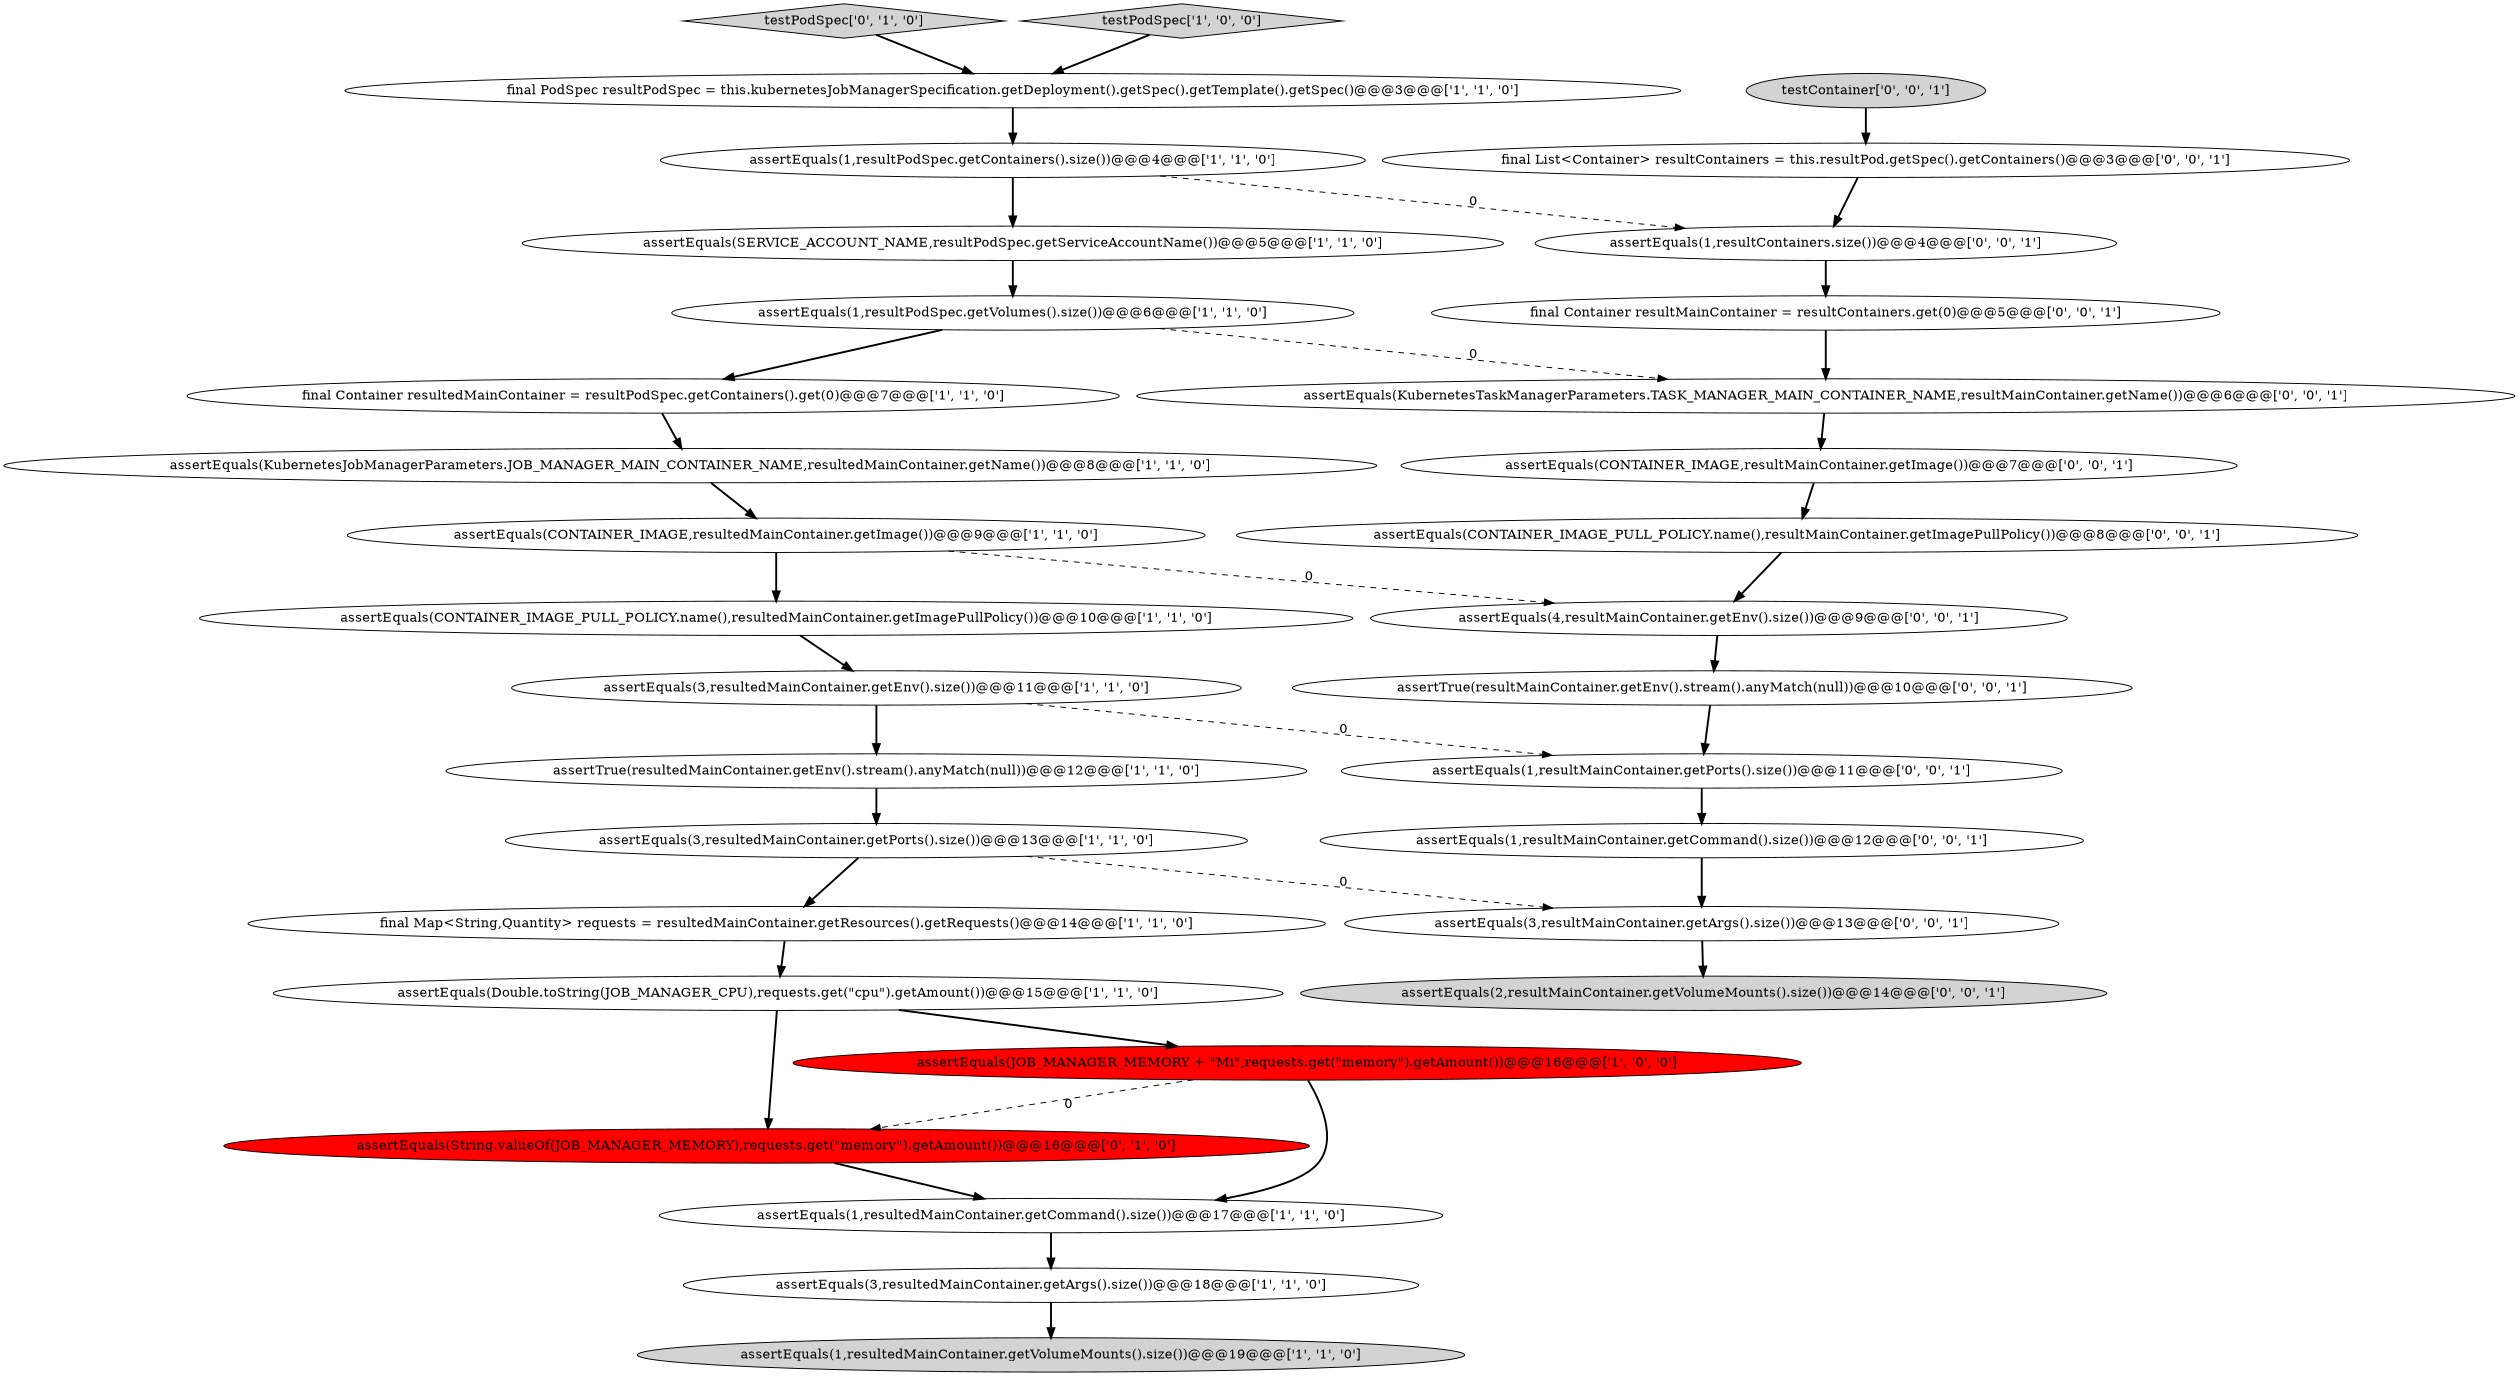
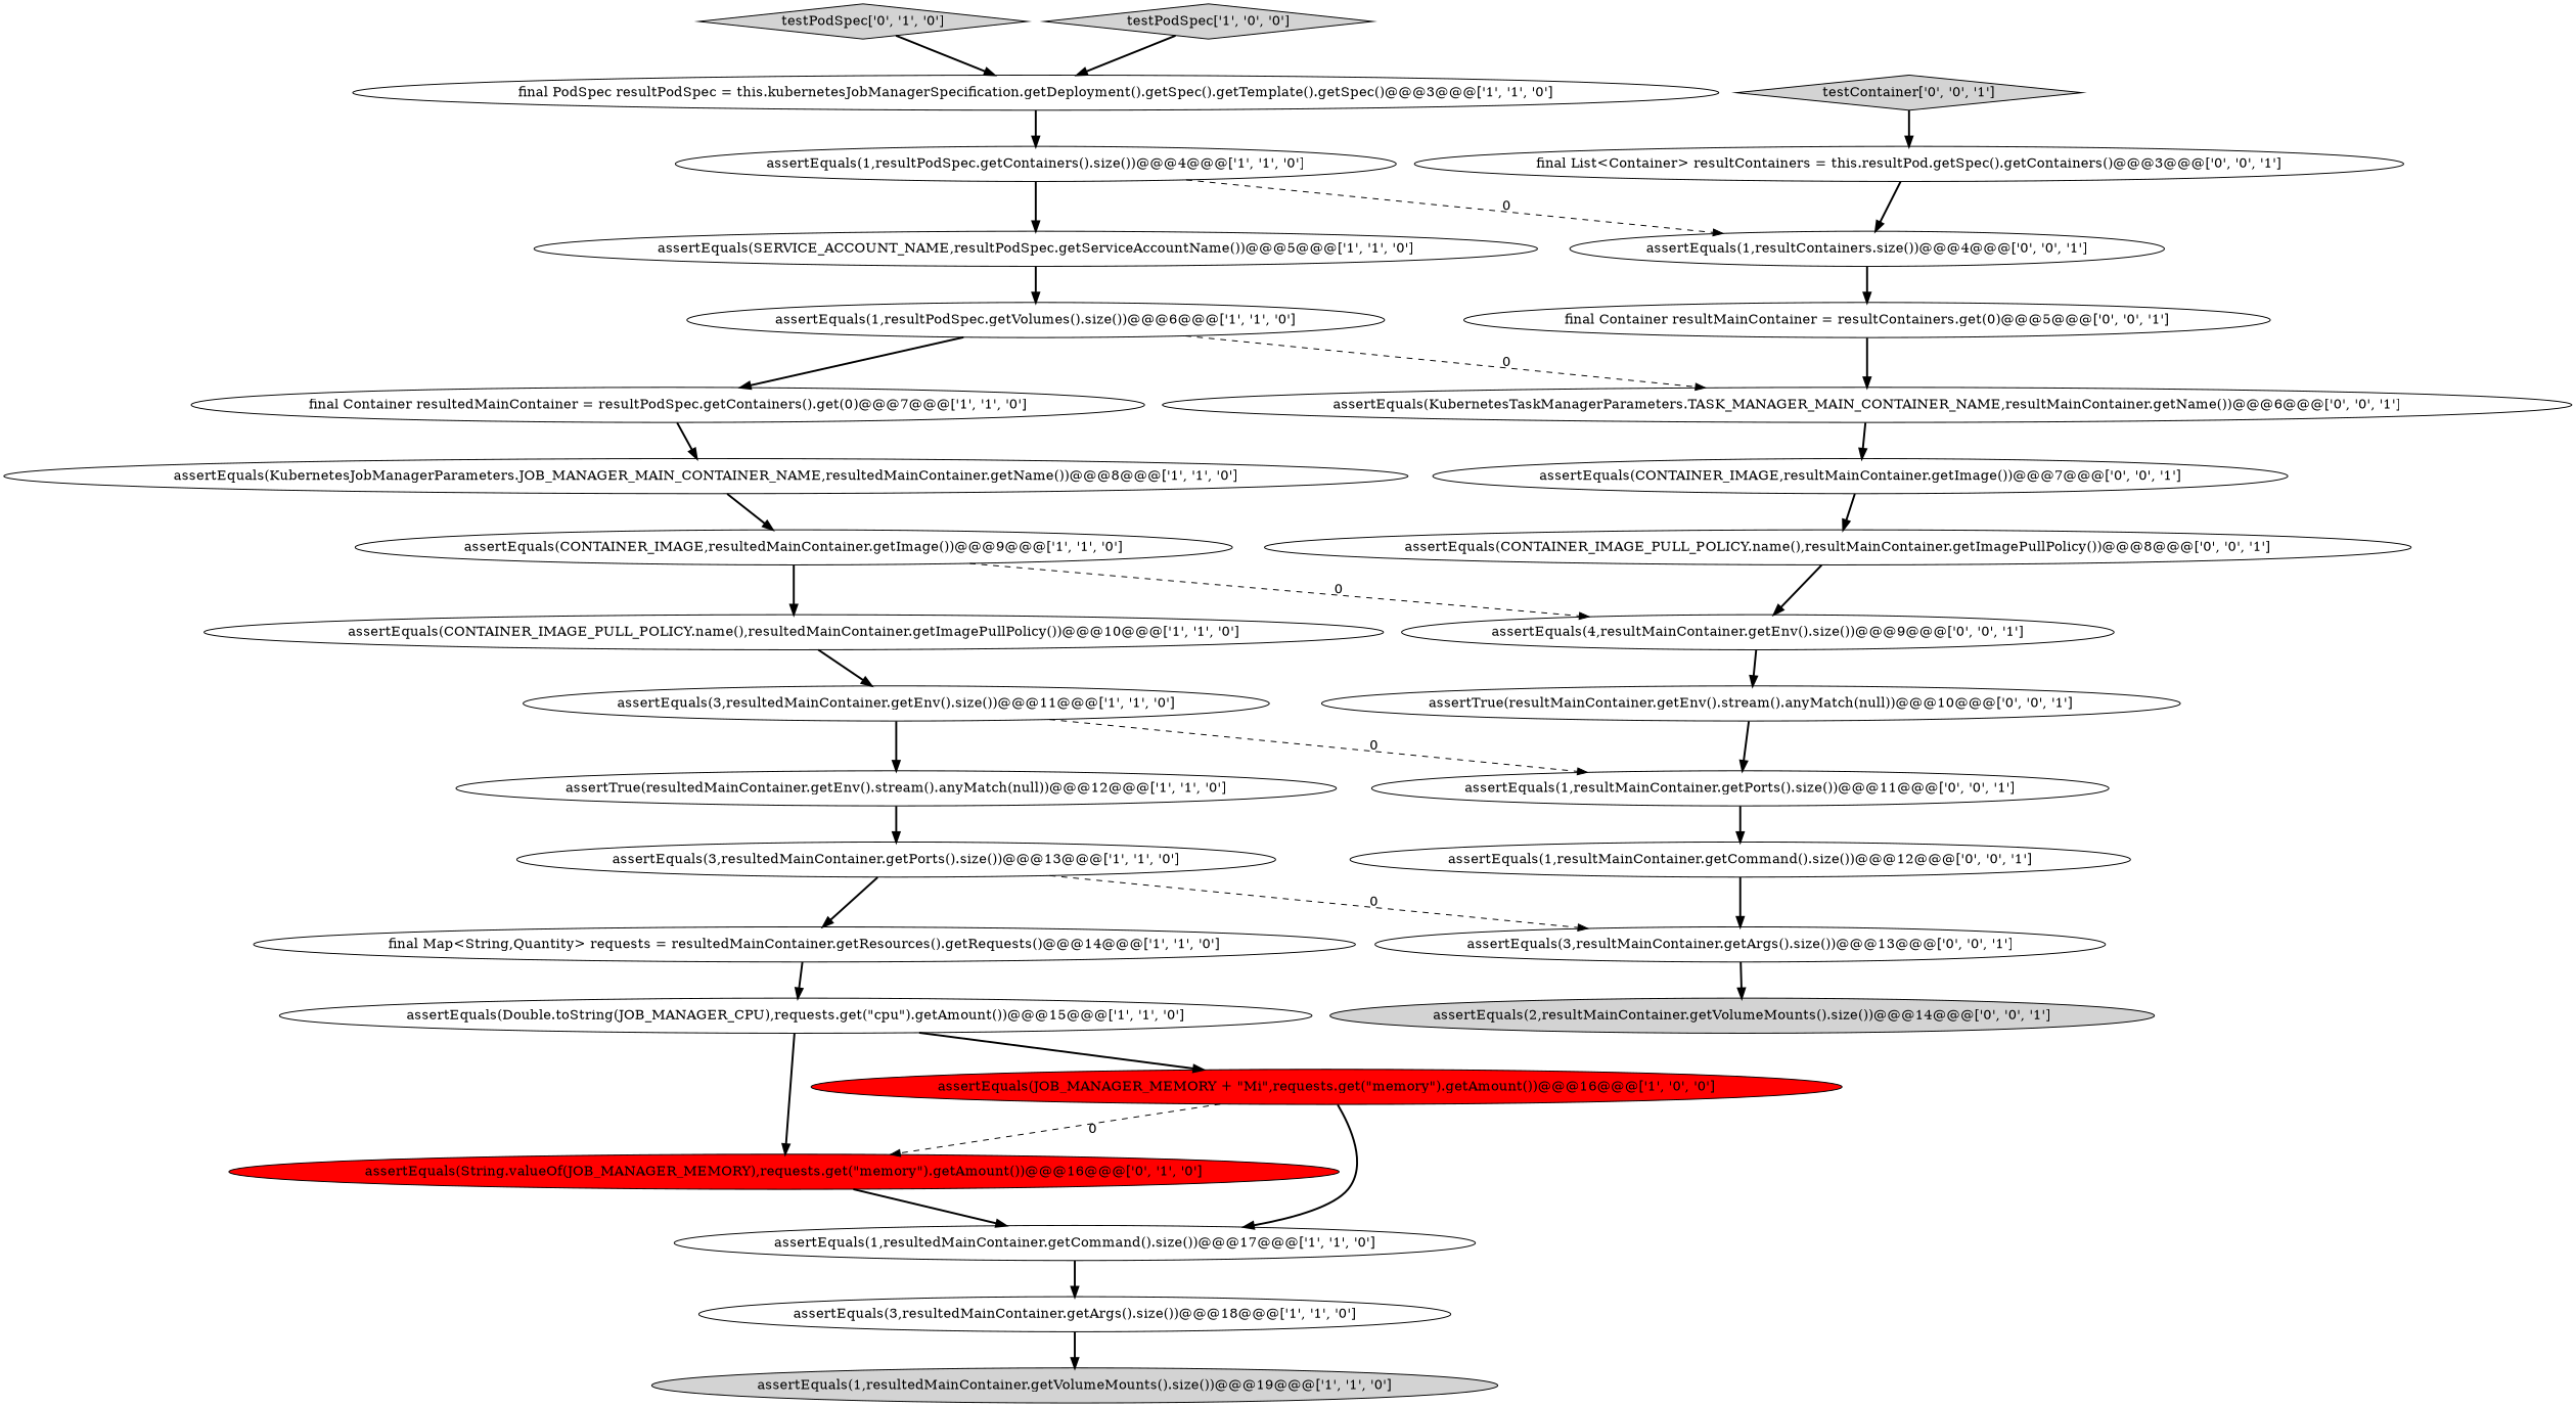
  digraph {
    node [fillcolor=white shape=ellipse style=filled]
    edge [style=bold]
    n1 [label="assertEquals(3,resultedMainContainer.getArgs().size())@@@18@@@['1', '1', '0']"]
    n2 [fillcolor=lightgray label="assertEquals(1,resultedMainContainer.getVolumeMounts().size())@@@19@@@['1', '1', '0']"]
    n3 [fillcolor=lightgray label="assertEquals(2,resultMainContainer.getVolumeMounts().size())@@@14@@@['0', '0', '1']"]
    n4 [fillcolor=lightgray label="testPodSpec['0', '1', '0']" shape=diamond]
    n5 [label="final PodSpec resultPodSpec = this.kubernetesJobManagerSpecification.getDeployment().getSpec().getTemplate().getSpec()@@@3@@@['1', '1', '0']"]
    n6 [label="assertEquals(3,resultedMainContainer.getEnv().size())@@@11@@@['1', '1', '0']"]
    n7 [label="assertEquals(1,resultMainContainer.getPorts().size())@@@11@@@['0', '0', '1']"]
    n8 [label="assertTrue(resultedMainContainer.getEnv().stream().anyMatch(null))@@@12@@@['1', '1', '0']"]
    n9 [label="assertEquals(1,resultContainers.size())@@@4@@@['0', '0', '1']"]
    n10 [label="final Container resultMainContainer = resultContainers.get(0)@@@5@@@['0', '0', '1']"]
    n11 [label="assertEquals(3,resultMainContainer.getArgs().size())@@@13@@@['0', '0', '1']"]
    n12 [label="assertEquals(1,resultPodSpec.getContainers().size())@@@4@@@['1', '1', '0']"]
    n13 [label="assertEquals(3,resultedMainContainer.getPorts().size())@@@13@@@['1', '1', '0']"]
    n14 [label="final Map<String,Quantity> requests = resultedMainContainer.getResources().getRequests()@@@14@@@['1', '1', '0']"]
    n15 [label="assertEquals(4,resultMainContainer.getEnv().size())@@@9@@@['0', '0', '1']"]
    n16 [label="assertTrue(resultMainContainer.getEnv().stream().anyMatch(null))@@@10@@@['0', '0', '1']"]
    n17 [label="final List<Container> resultContainers = this.resultPod.getSpec().getContainers()@@@3@@@['0', '0', '1']"]
    n18 [label="assertEquals(1,resultPodSpec.getVolumes().size())@@@6@@@['1', '1', '0']"]
    n19 [label="final Container resultedMainContainer = resultPodSpec.getContainers().get(0)@@@7@@@['1', '1', '0']"]
    n20 [label="assertEquals(KubernetesTaskManagerParameters.TASK_MANAGER_MAIN_CONTAINER_NAME,resultMainContainer.getName())@@@6@@@['0', '0', '1']"]
    n21 [label="assertEquals(Double.toString(JOB_MANAGER_CPU),requests.get(\"cpu\").getAmount())@@@15@@@['1', '1', '0']"]
    n22 [fillcolor=red label="assertEquals(String.valueOf(JOB_MANAGER_MEMORY),requests.get(\"memory\").getAmount())@@@16@@@['0', '1', '0']"]
    n23 [fillcolor=red label="assertEquals(JOB_MANAGER_MEMORY + \"Mi\",requests.get(\"memory\").getAmount())@@@16@@@['1', '0', '0']"]
    n24 [label="assertEquals(CONTAINER_IMAGE,resultMainContainer.getImage())@@@7@@@['0', '0', '1']"]
    n25 [label="assertEquals(CONTAINER_IMAGE_PULL_POLICY.name(),resultMainContainer.getImagePullPolicy())@@@8@@@['0', '0', '1']"]
    n26 [label="assertEquals(SERVICE_ACCOUNT_NAME,resultPodSpec.getServiceAccountName())@@@5@@@['1', '1', '0']"]
    n27 [label="assertEquals(1,resultedMainContainer.getCommand().size())@@@17@@@['1', '1', '0']"]
    n28 [label="assertEquals(KubernetesJobManagerParameters.JOB_MANAGER_MAIN_CONTAINER_NAME,resultedMainContainer.getName())@@@8@@@['1', '1', '0']"]
    n29 [fillcolor=lightgray label="testPodSpec['1', '0', '0']" shape=diamond]
    n30 [label="assertEquals(1,resultMainContainer.getCommand().size())@@@12@@@['0', '0', '1']"]
    n31 [label="assertEquals(CONTAINER_IMAGE,resultedMainContainer.getImage())@@@9@@@['1', '1', '0']"]
    n32 [label="assertEquals(CONTAINER_IMAGE_PULL_POLICY.name(),resultedMainContainer.getImagePullPolicy())@@@10@@@['1', '1', '0']"]
-   n33 [fillcolor=lightgray label="testContainer['0', '0', '1']"]
+   n33 [fillcolor=lightgray label="testContainer['0', '0', '1']" shape=diamond]
    n1 -> n2
    n4 -> n5
    n5 -> n12
    n6 -> n7 [label=0 style=dashed]
    n6 -> n8
    n7 -> n30
    n8 -> n13
    n9 -> n10
    n10 -> n20
    n11 -> n3
    n12 -> n9 [label=0 style=dashed]
    n12 -> n26
    n13 -> n11 [label=0 style=dashed]
    n13 -> n14
    n14 -> n21
    n15 -> n16
    n16 -> n7
    n17 -> n9
    n18 -> n19
    n18 -> n20 [label=0 style=dashed]
    n19 -> n28
    n20 -> n24
    n21 -> n22
    n21 -> n23
    n22 -> n27
    n23 -> n22 [label=0 style=dashed]
    n23 -> n27
    n24 -> n25
    n25 -> n15
    n26 -> n18
    n27 -> n1
    n28 -> n31
    n29 -> n5
    n30 -> n11
    n31 -> n15 [label=0 style=dashed]
    n31 -> n32
    n32 -> n6
    n33 -> n17
  }
